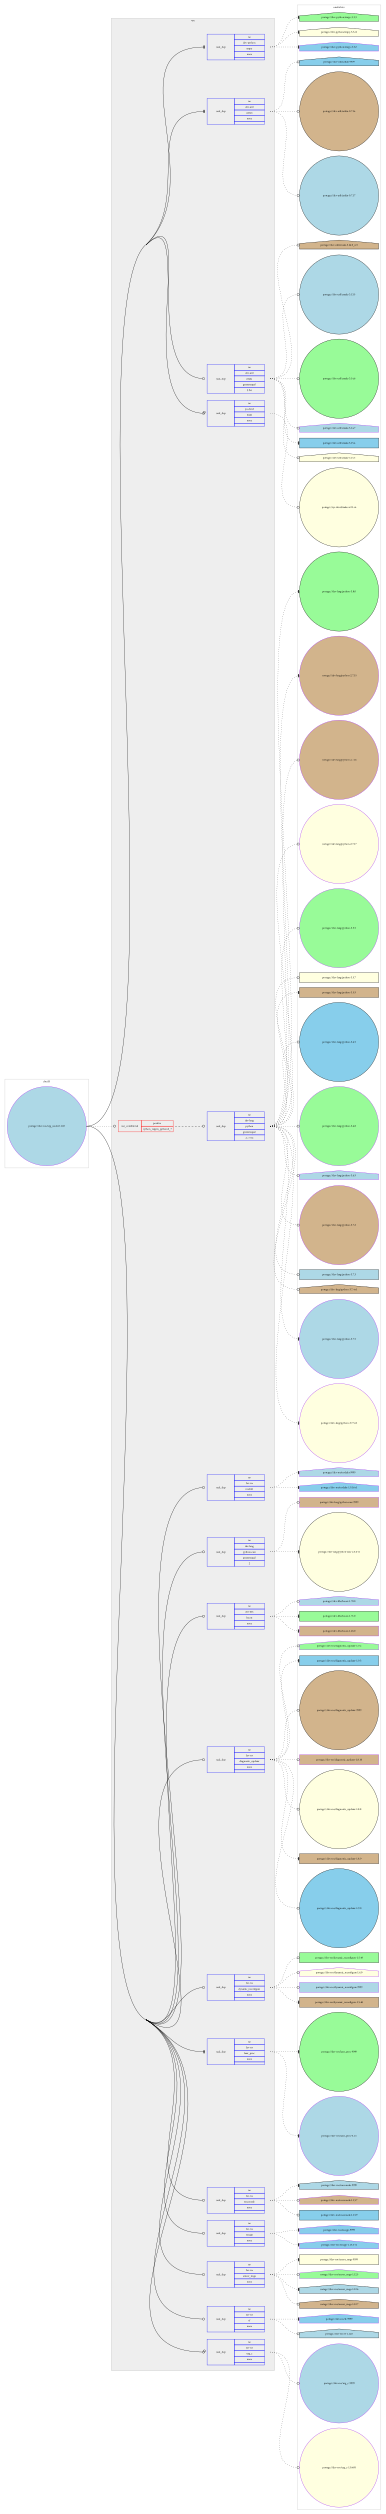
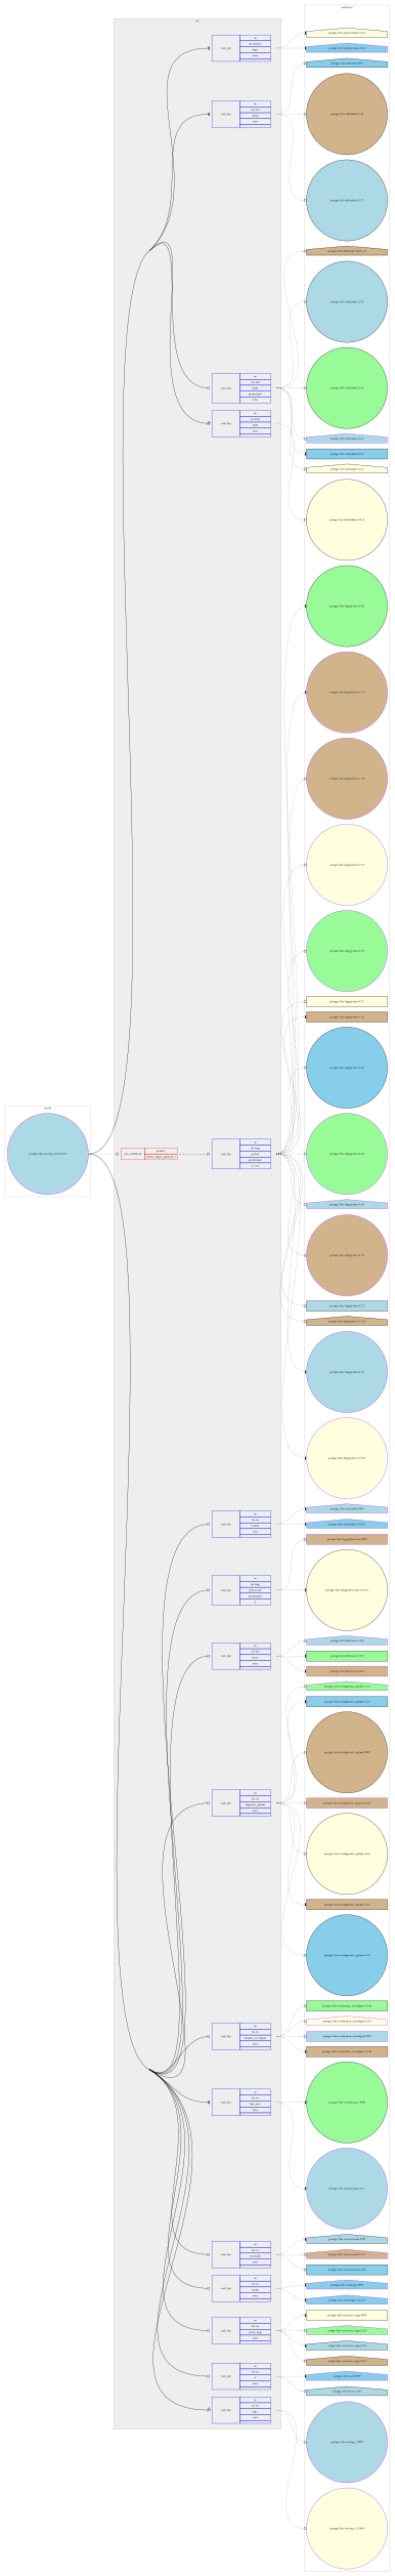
  digraph {
    compound=true
    concentrate=true
    fontname="EB Garamond"
    fontsize=10
    newrank=true
    rankdir=LR
    ranksep=1.5
    node [color=black fontname="EB Garamond" fontsize=10 shape=circle style=filled]
    edge [arrowhead=odot fontname="EB Garamond" headport=w style=dotted tailport=e weight=100]
    n1 [color=purple fillcolor=lightblue label="portage://dev-ros/urg_node-0.1.10" width=4]
    n2 [color=blue label=<<TABLE BORDER="0" CELLBORDER="1" CELLSPACING="0" CELLPADDING="4" WIDTH="220"><TR><TD ROWSPAN="6" CELLPADDING="30">pack_dep</TD></TR><TR><TD WIDTH="110">no</TD></TR><TR><TD>dev-python</TD></TR><TR><TD>empy</TD></TR><TR><TD>none</TD></TR><TR><TD></TD></TR></TABLE>> shape=none style=""]
    n3 [color=blue label=<<TABLE BORDER="0" CELLBORDER="1" CELLSPACING="0" CELLPADDING="4" WIDTH="220"><TR><TD ROWSPAN="6" CELLPADDING="30">pack_dep</TD></TR><TR><TD WIDTH="110">no</TD></TR><TR><TD>dev-util</TD></TR><TR><TD>catkin</TD></TR><TR><TD>none</TD></TR><TR><TD></TD></TR></TABLE>> shape=none style=""]
    n4 [color=blue label=<<TABLE BORDER="0" CELLBORDER="1" CELLSPACING="0" CELLPADDING="4" WIDTH="220"><TR><TD ROWSPAN="6" CELLPADDING="30">pack_dep</TD></TR><TR><TD WIDTH="110">no</TD></TR><TR><TD>dev-util</TD></TR><TR><TD>cmake</TD></TR><TR><TD>greaterequal</TD></TR><TR><TD>3.9.6</TD></TR></TABLE>> shape=none style=""]
    n5 [color=blue label=<<TABLE BORDER="0" CELLBORDER="1" CELLSPACING="0" CELLPADDING="4" WIDTH="220"><TR><TD ROWSPAN="6" CELLPADDING="30">pack_dep</TD></TR><TR><TD WIDTH="110">no</TD></TR><TR><TD>sys-devel</TD></TR><TR><TD>make</TD></TR><TR><TD>none</TD></TR><TR><TD></TD></TR></TABLE>> shape=none style=""]
    n6 [color=blue label=<<TABLE BORDER="0" CELLBORDER="1" CELLSPACING="0" CELLPADDING="4" WIDTH="220"><TR><TD ROWSPAN="6" CELLPADDING="30">pack_dep</TD></TR><TR><TD WIDTH="110">no</TD></TR><TR><TD>dev-lang</TD></TR><TR><TD>python</TD></TR><TR><TD>greaterequal</TD></TR><TR><TD>2.7.5-r2</TD></TR></TABLE>> shape=none style=""]
    n7 [color=red label=<<TABLE BORDER="0" CELLBORDER="1" CELLSPACING="0" CELLPADDING="4"><TR><TD ROWSPAN="3" CELLPADDING="10">use_conditional</TD></TR><TR><TD>positive</TD></TR><TR><TD>python_targets_python2_7</TD></TR></TABLE>> shape=none style=""]
    n8 [color=blue label=<<TABLE BORDER="0" CELLBORDER="1" CELLSPACING="0" CELLPADDING="4" WIDTH="220"><TR><TD ROWSPAN="6" CELLPADDING="30">pack_dep</TD></TR><TR><TD WIDTH="110">no</TD></TR><TR><TD>dev-ros</TD></TR><TR><TD>nodelet</TD></TR><TR><TD>none</TD></TR><TR><TD></TD></TR></TABLE>> shape=none style=""]
    n9 [color=blue label=<<TABLE BORDER="0" CELLBORDER="1" CELLSPACING="0" CELLPADDING="4" WIDTH="220"><TR><TD ROWSPAN="6" CELLPADDING="30">pack_dep</TD></TR><TR><TD WIDTH="110">no</TD></TR><TR><TD>dev-lang</TD></TR><TR><TD>python-exec</TD></TR><TR><TD>greaterequal</TD></TR><TR><TD>2</TD></TR></TABLE>> shape=none style=""]
    n10 [color=blue label=<<TABLE BORDER="0" CELLBORDER="1" CELLSPACING="0" CELLPADDING="4" WIDTH="220"><TR><TD ROWSPAN="6" CELLPADDING="30">pack_dep</TD></TR><TR><TD WIDTH="110">no</TD></TR><TR><TD>dev-libs</TD></TR><TR><TD>boost</TD></TR><TR><TD>none</TD></TR><TR><TD></TD></TR></TABLE>> shape=none style=""]
    n11 [color=blue label=<<TABLE BORDER="0" CELLBORDER="1" CELLSPACING="0" CELLPADDING="4" WIDTH="220"><TR><TD ROWSPAN="6" CELLPADDING="30">pack_dep</TD></TR><TR><TD WIDTH="110">no</TD></TR><TR><TD>dev-ros</TD></TR><TR><TD>diagnostic_updater</TD></TR><TR><TD>none</TD></TR><TR><TD></TD></TR></TABLE>> shape=none style=""]
    n12 [color=blue label=<<TABLE BORDER="0" CELLBORDER="1" CELLSPACING="0" CELLPADDING="4" WIDTH="220"><TR><TD ROWSPAN="6" CELLPADDING="30">pack_dep</TD></TR><TR><TD WIDTH="110">no</TD></TR><TR><TD>dev-ros</TD></TR><TR><TD>dynamic_reconfigure</TD></TR><TR><TD>none</TD></TR><TR><TD></TD></TR></TABLE>> shape=none style=""]
    n13 [color=blue label=<<TABLE BORDER="0" CELLBORDER="1" CELLSPACING="0" CELLPADDING="4" WIDTH="220"><TR><TD ROWSPAN="6" CELLPADDING="30">pack_dep</TD></TR><TR><TD WIDTH="110">no</TD></TR><TR><TD>dev-ros</TD></TR><TR><TD>laser_proc</TD></TR><TR><TD>none</TD></TR><TR><TD></TD></TR></TABLE>> shape=none style=""]
    n14 [color=blue label=<<TABLE BORDER="0" CELLBORDER="1" CELLSPACING="0" CELLPADDING="4" WIDTH="220"><TR><TD ROWSPAN="6" CELLPADDING="30">pack_dep</TD></TR><TR><TD WIDTH="110">no</TD></TR><TR><TD>dev-ros</TD></TR><TR><TD>rosconsole</TD></TR><TR><TD>none</TD></TR><TR><TD></TD></TR></TABLE>> shape=none style=""]
    n15 [color=blue label=<<TABLE BORDER="0" CELLBORDER="1" CELLSPACING="0" CELLPADDING="4" WIDTH="220"><TR><TD ROWSPAN="6" CELLPADDING="30">pack_dep</TD></TR><TR><TD WIDTH="110">no</TD></TR><TR><TD>dev-ros</TD></TR><TR><TD>roscpp</TD></TR><TR><TD>none</TD></TR><TR><TD></TD></TR></TABLE>> shape=none style=""]
    n16 [color=blue label=<<TABLE BORDER="0" CELLBORDER="1" CELLSPACING="0" CELLPADDING="4" WIDTH="220"><TR><TD ROWSPAN="6" CELLPADDING="30">pack_dep</TD></TR><TR><TD WIDTH="110">no</TD></TR><TR><TD>dev-ros</TD></TR><TR><TD>sensor_msgs</TD></TR><TR><TD>none</TD></TR><TR><TD></TD></TR></TABLE>> shape=none style=""]
    n17 [color=blue label=<<TABLE BORDER="0" CELLBORDER="1" CELLSPACING="0" CELLPADDING="4" WIDTH="220"><TR><TD ROWSPAN="6" CELLPADDING="30">pack_dep</TD></TR><TR><TD WIDTH="110">no</TD></TR><TR><TD>dev-ros</TD></TR><TR><TD>tf</TD></TR><TR><TD>none</TD></TR><TR><TD></TD></TR></TABLE>> shape=none style=""]
    n18 [color=blue label=<<TABLE BORDER="0" CELLBORDER="1" CELLSPACING="0" CELLPADDING="4" WIDTH="220"><TR><TD ROWSPAN="6" CELLPADDING="30">pack_dep</TD></TR><TR><TD WIDTH="110">no</TD></TR><TR><TD>dev-ros</TD></TR><TR><TD>urg_c</TD></TR><TR><TD>none</TD></TR><TR><TD></TD></TR></TABLE>> shape=none style=""]
    n19 [fillcolor=lightyellow label="portage://dev-python/empy-3.3-r1" shape=house width=4]
    n20 [color=purple fillcolor=skyblue label="portage://dev-python/empy-3.3.2" shape=house width=4]
-   n21 [fillcolor=palegreen label="portage://dev-python/empy-3.3.3" shape=house width=4]
    n22 [fillcolor=tan label="portage://dev-util/catkin-0.7.14" width=4]
    n23 [fillcolor=lightblue label="portage://dev-util/catkin-0.7.17" width=4]
    n24 [fillcolor=skyblue label="portage://dev-util/catkin-9999" shape=house width=4]
    n25 [fillcolor=lightblue label="portage://dev-util/cmake-3.13.5" width=4]
    n26 [fillcolor=palegreen label="portage://dev-util/cmake-3.14.6" width=4]
    n27 [color=purple fillcolor=lightblue label="portage://dev-util/cmake-3.14.7" shape=house width=4]
    n28 [fillcolor=skyblue label="portage://dev-util/cmake-3.15.4" shape=box width=4]
    n29 [fillcolor=lightyellow label="portage://dev-util/cmake-3.15.5" shape=house width=4]
    n30 [fillcolor=tan label="portage://dev-util/cmake-3.16.0_rc3" shape=house width=4]
    n31 [fillcolor=lightyellow label="portage://sys-devel/make-4.2.1-r4" width=4]
    n32 [color=purple fillcolor=tan label="portage://dev-lang/python-2.7.15" width=4]
    n33 [color=purple fillcolor=tan label="portage://dev-lang/python-2.7.16" width=4]
    n34 [color=purple fillcolor=lightyellow label="portage://dev-lang/python-2.7.17" width=4]
    n35 [color=purple fillcolor=palegreen label="portage://dev-lang/python-3.5.5" width=4]
    n36 [fillcolor=lightyellow label="portage://dev-lang/python-3.5.7" shape=box width=4]
    n37 [fillcolor=tan label="portage://dev-lang/python-3.5.9" shape=box width=4]
    n38 [fillcolor=skyblue label="portage://dev-lang/python-3.6.5" width=4]
    n39 [color=purple fillcolor=palegreen label="portage://dev-lang/python-3.6.8" width=4]
    n40 [color=purple fillcolor=lightblue label="portage://dev-lang/python-3.6.9" shape=house width=4]
    n41 [color=purple fillcolor=tan label="portage://dev-lang/python-3.7.2" width=4]
    n42 [fillcolor=lightblue label="portage://dev-lang/python-3.7.3" shape=box width=4]
    n43 [fillcolor=tan label="portage://dev-lang/python-3.7.4-r1" shape=house width=4]
    n44 [color=purple fillcolor=lightblue label="portage://dev-lang/python-3.7.5" width=4]
    n45 [color=purple fillcolor=lightyellow label="portage://dev-lang/python-3.7.5-r1" width=4]
    n46 [fillcolor=palegreen label="portage://dev-lang/python-3.8.0" width=4]
    n47 [fillcolor=lightyellow label="portage://dev-lang/python-exec-2.4.6-r1" width=4]
    n48 [color=purple fillcolor=tan label="portage://dev-lang/python-exec-9999" shape=box width=4]
    n49 [color=purple fillcolor=tan label="portage://dev-libs/boost-1.65.0" shape=box width=4]
    n50 [color=purple fillcolor=lightblue label="portage://dev-libs/boost-1.70.0" shape=house width=4]
    n51 [fillcolor=palegreen label="portage://dev-libs/boost-1.71.0" shape=box width=4]
    n52 [color=purple fillcolor=tan label="portage://dev-ros/diagnostic_updater-1.8.10" shape=box width=4]
    n53 [fillcolor=lightyellow label="portage://dev-ros/diagnostic_updater-1.8.8" width=4]
    n54 [fillcolor=tan label="portage://dev-ros/diagnostic_updater-1.8.9" shape=box width=4]
    n55 [fillcolor=skyblue label="portage://dev-ros/diagnostic_updater-1.9.0" width=4]
    n56 [color=purple fillcolor=palegreen label="portage://dev-ros/diagnostic_updater-1.9.2" shape=house width=4]
    n57 [fillcolor=skyblue label="portage://dev-ros/diagnostic_updater-1.9.3" shape=box width=4]
    n58 [fillcolor=tan label="portage://dev-ros/diagnostic_updater-9999" width=4]
    n59 [color=purple fillcolor=lightblue label="portage://dev-ros/laser_proc-0.1.5" width=4]
    n60 [fillcolor=palegreen label="portage://dev-ros/laser_proc-9999" width=4]
    n61 [fillcolor=tan label="portage://dev-ros/dynamic_reconfigure-1.5.48" shape=box width=4]
    n62 [fillcolor=palegreen label="portage://dev-ros/dynamic_reconfigure-1.5.49" shape=box width=4]
    n63 [color=purple fillcolor=lightyellow label="portage://dev-ros/dynamic_reconfigure-1.6.0" shape=house width=4]
    n64 [color=purple fillcolor=lightblue label="portage://dev-ros/dynamic_reconfigure-9999" shape=box width=4]
    n65 [color=purple fillcolor=skyblue label="portage://dev-ros/nodelet-1.9.16-r1" shape=house width=4]
    n66 [color=purple fillcolor=lightblue label="portage://dev-ros/nodelet-9999" shape=house width=4]
    n67 [color=purple fillcolor=tan label="portage://dev-ros/rosconsole-1.13.7" shape=house width=4]
    n68 [fillcolor=skyblue label="portage://dev-ros/rosconsole-1.13.9" shape=box width=4]
    n69 [fillcolor=lightblue label="portage://dev-ros/rosconsole-9999" shape=house width=4]
    n70 [color=purple fillcolor=skyblue label="portage://dev-ros/roscpp-1.14.3-r1" shape=house width=4]
    n71 [color=purple fillcolor=skyblue label="portage://dev-ros/roscpp-9999" shape=house width=4]
    n72 [color=purple fillcolor=palegreen label="portage://dev-ros/sensor_msgs-1.12.5" shape=house width=4]
    n73 [fillcolor=lightblue label="portage://dev-ros/sensor_msgs-1.12.6" shape=house width=4]
    n74 [fillcolor=tan label="portage://dev-ros/sensor_msgs-1.12.7" shape=house width=4]
    n75 [fillcolor=lightyellow label="portage://dev-ros/sensor_msgs-9999" shape=box width=4]
    n76 [fillcolor=lightblue label="portage://dev-ros/tf-1.12.0" shape=house width=4]
    n77 [color=purple fillcolor=skyblue label="portage://dev-ros/tf-9999" shape=house width=4]
    n78 [color=purple fillcolor=lightyellow label="portage://dev-ros/urg_c-1.0.405" width=4]
    n79 [color=purple fillcolor=lightblue label="portage://dev-ros/urg_c-9999" width=4]
    subgraph cluster_1 {
      color=gray
      label=<<i>dependencies</i>>
      subgraph cluster_2 {
        color=gray
        fillcolor="#eeeeee"
        label=<<i>compile</i>>
        style=filled
        subgraph sub_3 {
          color=gray
          fillcolor="#eeeeee"
          label=<<i>compile</i>>
          style=filled
          n2
        }
        subgraph sub_4 {
          color=gray
          fillcolor="#eeeeee"
          label=<<i>compile</i>>
          style=filled
          n3
        }
        subgraph sub_5 {
          color=gray
          fillcolor="#eeeeee"
          label=<<i>compile</i>>
          style=filled
          n4
        }
        subgraph sub_6 {
          color=gray
          fillcolor="#eeeeee"
          label=<<i>compile</i>>
          style=filled
          n5
        }
      }
      subgraph cluster_7 {
        color=gray
        fillcolor="#eeeeee"
        label=<<i>compile and run</i>>
        style=filled
        subgraph sub_8 {
          color=gray
          fillcolor="#eeeeee"
          label=<<i>compile and run</i>>
          style=filled
          n7
          subgraph sub_9 {
            color=gray
            fillcolor="#eeeeee"
            label=<<i>compile and run</i>>
            style=filled
            n6
          }
        }
        subgraph sub_10 {
          color=gray
          fillcolor="#eeeeee"
          label=<<i>compile and run</i>>
          style=filled
          n8
        }
        subgraph sub_11 {
          color=gray
          fillcolor="#eeeeee"
          label=<<i>compile and run</i>>
          style=filled
          n9
        }
        subgraph sub_12 {
          color=gray
          fillcolor="#eeeeee"
          label=<<i>compile and run</i>>
          style=filled
          n10
        }
        subgraph sub_13 {
          color=gray
          fillcolor="#eeeeee"
          label=<<i>compile and run</i>>
          style=filled
          n11
        }
        subgraph sub_14 {
          color=gray
          fillcolor="#eeeeee"
          label=<<i>compile and run</i>>
          style=filled
          n12
        }
        subgraph sub_15 {
          color=gray
          fillcolor="#eeeeee"
          label=<<i>compile and run</i>>
          style=filled
          n13
        }
        subgraph sub_16 {
          color=gray
          fillcolor="#eeeeee"
          label=<<i>compile and run</i>>
          style=filled
          n14
        }
        subgraph sub_17 {
          color=gray
          fillcolor="#eeeeee"
          label=<<i>compile and run</i>>
          style=filled
          n15
        }
        subgraph sub_18 {
          color=gray
          fillcolor="#eeeeee"
          label=<<i>compile and run</i>>
          style=filled
          n16
        }
        subgraph sub_19 {
          color=gray
          fillcolor="#eeeeee"
          label=<<i>compile and run</i>>
          style=filled
          n17
        }
        subgraph sub_20 {
          color=gray
          fillcolor="#eeeeee"
          label=<<i>compile and run</i>>
          style=filled
          n18
        }
      }
      subgraph cluster_21 {
        color=gray
        fillcolor="#eeeeee"
        label=<<i>run</i>>
        style=filled
      }
    }
    subgraph cluster_22 {
      color=gray
      label=<<i>ebuild</i>>
      rank=same
      n1
    }
    subgraph cluster_23 {
      color=gray
      label=<<i>candidates</i>>
      rank=same
      subgraph sub_24 {
        color=black
        label=<<i>candidates</i>>
        nodesep=1
        rank=same
        n19
        n20
-       n21
      }
      subgraph sub_25 {
        color=black
        label=<<i>candidates</i>>
        nodesep=1
        rank=same
        n22
        n23
        n24
      }
      subgraph sub_26 {
        color=black
        label=<<i>candidates</i>>
        nodesep=1
        rank=same
        n25
        n26
        n27
        n28
        n29
        n30
      }
      subgraph sub_27 {
        color=black
        label=<<i>candidates</i>>
        nodesep=1
        rank=same
        n31
      }
      subgraph sub_28 {
        color=black
        label=<<i>candidates</i>>
        nodesep=1
        rank=same
        n32
        n33
        n34
        n35
        n36
        n37
        n38
        n39
        n40
        n41
        n42
        n43
        n44
        n45
        n46
      }
      subgraph sub_29 {
        color=black
        label=<<i>candidates</i>>
        nodesep=1
        rank=same
        n47
        n48
      }
      subgraph sub_30 {
        color=black
        label=<<i>candidates</i>>
        nodesep=1
        rank=same
        n49
        n50
        n51
      }
      subgraph sub_31 {
        color=black
        label=<<i>candidates</i>>
        nodesep=1
        rank=same
        n52
        n53
        n54
        n55
        n56
        n57
        n58
      }
      subgraph sub_32 {
        color=black
        label=<<i>candidates</i>>
        nodesep=1
        rank=same
        n59
        n60
      }
      subgraph sub_33 {
        color=black
        label=<<i>candidates</i>>
        nodesep=1
        rank=same
        n61
        n62
        n63
        n64
      }
      subgraph sub_34 {
        color=black
        label=<<i>candidates</i>>
        nodesep=1
        rank=same
        n65
        n66
      }
      subgraph sub_35 {
        color=black
        label=<<i>candidates</i>>
        nodesep=1
        rank=same
        n67
        n68
        n69
      }
      subgraph sub_36 {
        color=black
        label=<<i>candidates</i>>
        nodesep=1
        rank=same
        n70
        n71
      }
      subgraph sub_37 {
        color=black
        label=<<i>candidates</i>>
        nodesep=1
        rank=same
        n72
        n73
        n74
        n75
      }
      subgraph sub_38 {
        color=black
        label=<<i>candidates</i>>
        nodesep=1
        rank=same
        n76
        n77
      }
      subgraph sub_39 {
        color=black
        label=<<i>candidates</i>>
        nodesep=1
        rank=same
        n78
        n79
      }
    }
    n1 -> n2 [arrowhead=tee style=solid weight=20]
    n1 -> n3 [arrowhead=tee style=solid weight=20]
    n1 -> n4 [style=solid weight=20]
    n1 -> n5 [style=solid weight=20]
    n1 -> n7 [weight=20]
    n1 -> n8 [style=solid weight=20]
    n1 -> n9 [style=solid weight=20]
    n1 -> n10 [style=solid weight=20]
    n1 -> n11 [style=solid weight=20]
    n1 -> n12 [style=solid weight=20]
    n1 -> n13 [arrowhead=tee style=solid weight=20]
    n1 -> n14 [style=solid weight=20]
    n1 -> n15 [style=solid weight=20]
    n1 -> n16 [style=solid weight=20]
    n1 -> n17 [style=solid weight=20]
    n1 -> n18 [style=solid weight=20]
    n2 -> n19 [arrowhead=tee]
    n2 -> n20 [arrowhead=tee]
-   n2 -> n21 [arrowhead=tee]
    n3 -> n22
    n3 -> n23
    n3 -> n24
    n4 -> n25
    n4 -> n26
    n4 -> n27
    n4 -> n28 [arrowhead=tee]
    n4 -> n29
    n4 -> n30
    n5 -> n31
    n6 -> n32 [arrowhead=tee]
    n6 -> n33
    n6 -> n34
    n6 -> n35
    n6 -> n36
    n6 -> n37 [arrowhead=tee]
    n6 -> n38
    n6 -> n39
    n6 -> n40
    n6 -> n41
    n6 -> n42
    n6 -> n43
    n6 -> n44 [arrowhead=tee]
    n6 -> n45 [arrowhead=tee]
    n6 -> n46 [arrowhead=tee]
    n7 -> n6 [style=dashed weight=20]
    n8 -> n65 [arrowhead=tee]
    n8 -> n66 [arrowhead=tee]
    n9 -> n47 [arrowhead=tee]
    n9 -> n48
    n10 -> n49 [arrowhead=tee]
    n10 -> n50
    n10 -> n51 [arrowhead=tee]
    n11 -> n52
    n11 -> n53
    n11 -> n54 [arrowhead=tee]
    n11 -> n55
    n11 -> n56
    n11 -> n57 [arrowhead=tee]
    n11 -> n58
    n12 -> n61 [arrowhead=tee]
    n12 -> n62
    n12 -> n63
    n12 -> n64
    n13 -> n59 [arrowhead=tee]
    n13 -> n60 [arrowhead=tee]
    n14 -> n67
    n14 -> n68
    n14 -> n69 [arrowhead=tee]
    n15 -> n70 [arrowhead=tee]
    n15 -> n71 [arrowhead=tee]
    n16 -> n72
    n16 -> n73 [arrowhead=tee]
    n16 -> n74
    n16 -> n75 [arrowhead=tee]
    n17 -> n76
    n17 -> n77 [arrowhead=tee]
    n18 -> n78
    n18 -> n79
  }
